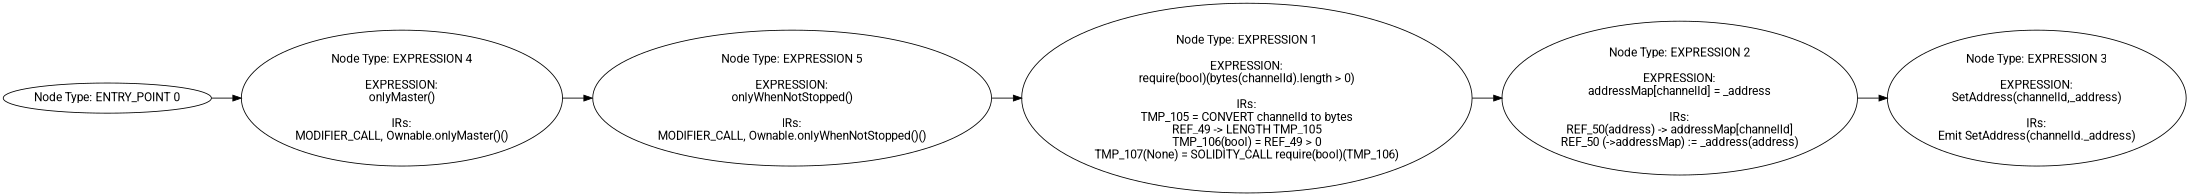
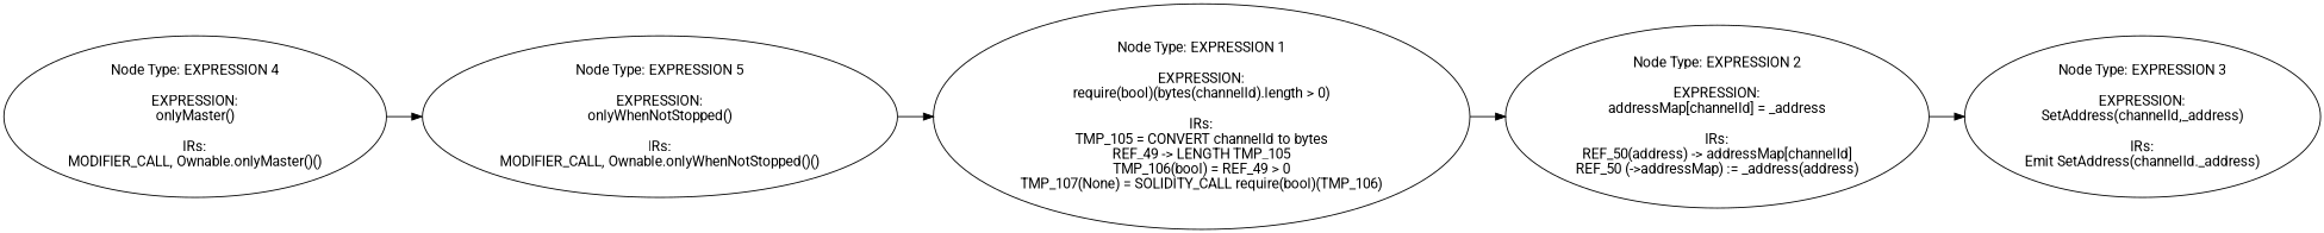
  digraph {
    rankdir=LR
    fontname=Roboto
    node [fontname=Roboto]
    edge [fontname=Roboto]
-   n1 [label="Node Type: ENTRY_POINT 0\n"]
    n2 [label="Node Type: EXPRESSION 4\n\nEXPRESSION:\nonlyMaster()\n\nIRs:\nMODIFIER_CALL, Ownable.onlyMaster()()"]
    n3 [label="Node Type: EXPRESSION 5\n\nEXPRESSION:\nonlyWhenNotStopped()\n\nIRs:\nMODIFIER_CALL, Ownable.onlyWhenNotStopped()()"]
    n4 [label="Node Type: EXPRESSION 1\n\nEXPRESSION:\nrequire(bool)(bytes(channelId).length > 0)\n\nIRs:\nTMP_105 = CONVERT channelId to bytes\nREF_49 -> LENGTH TMP_105\nTMP_106(bool) = REF_49 > 0\nTMP_107(None) = SOLIDITY_CALL require(bool)(TMP_106)"]
    n5 [label="Node Type: EXPRESSION 2\n\nEXPRESSION:\naddressMap[channelId] = _address\n\nIRs:\nREF_50(address) -> addressMap[channelId]\nREF_50 (->addressMap) := _address(address)"]
    n6 [label="Node Type: EXPRESSION 3\n\nEXPRESSION:\nSetAddress(channelId,_address)\n\nIRs:\nEmit SetAddress(channelId._address)"]
-   n1 -> n2
    n2 -> n3
    n3 -> n4
    n4 -> n5
    n5 -> n6
  }
